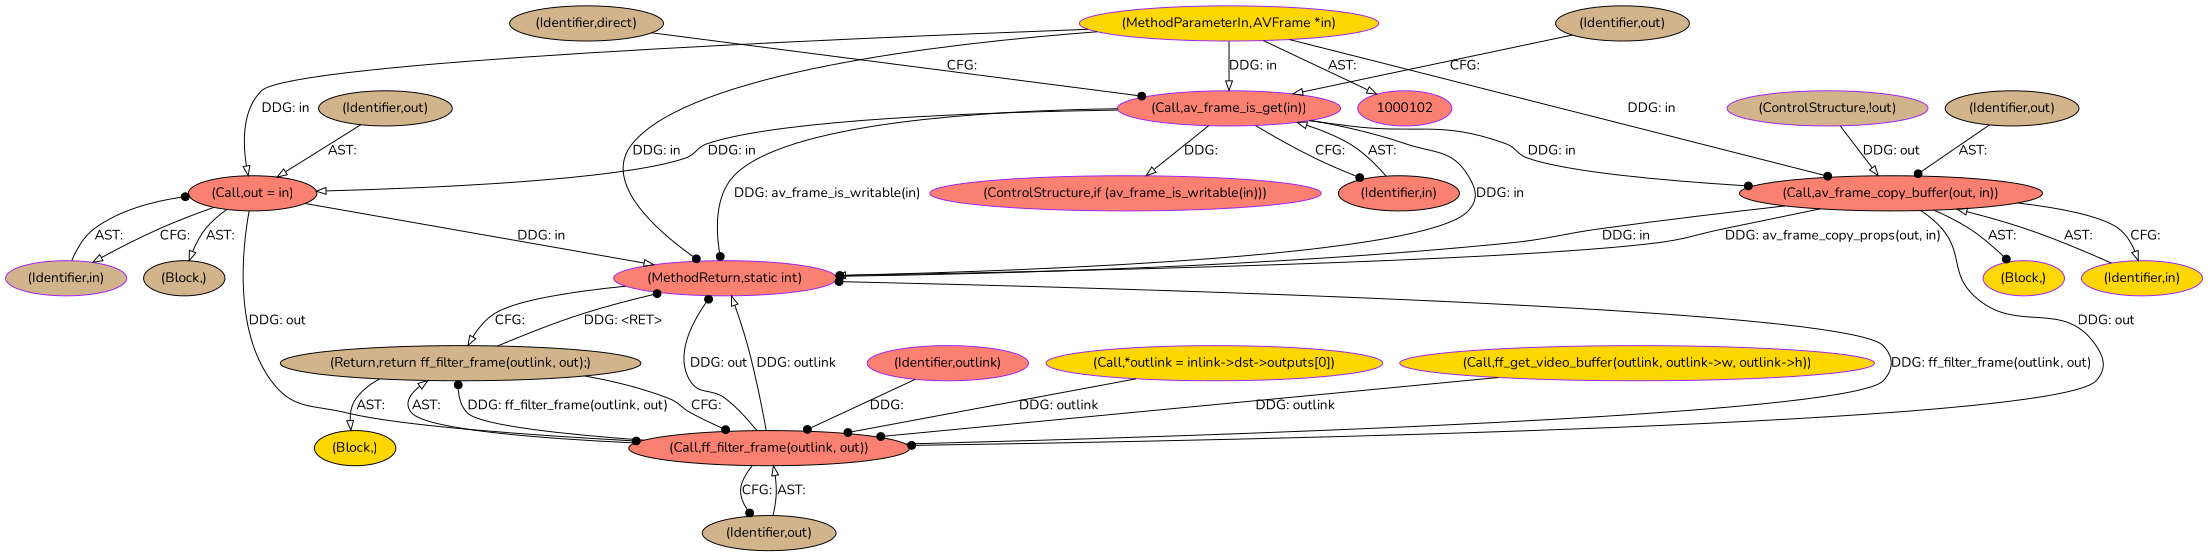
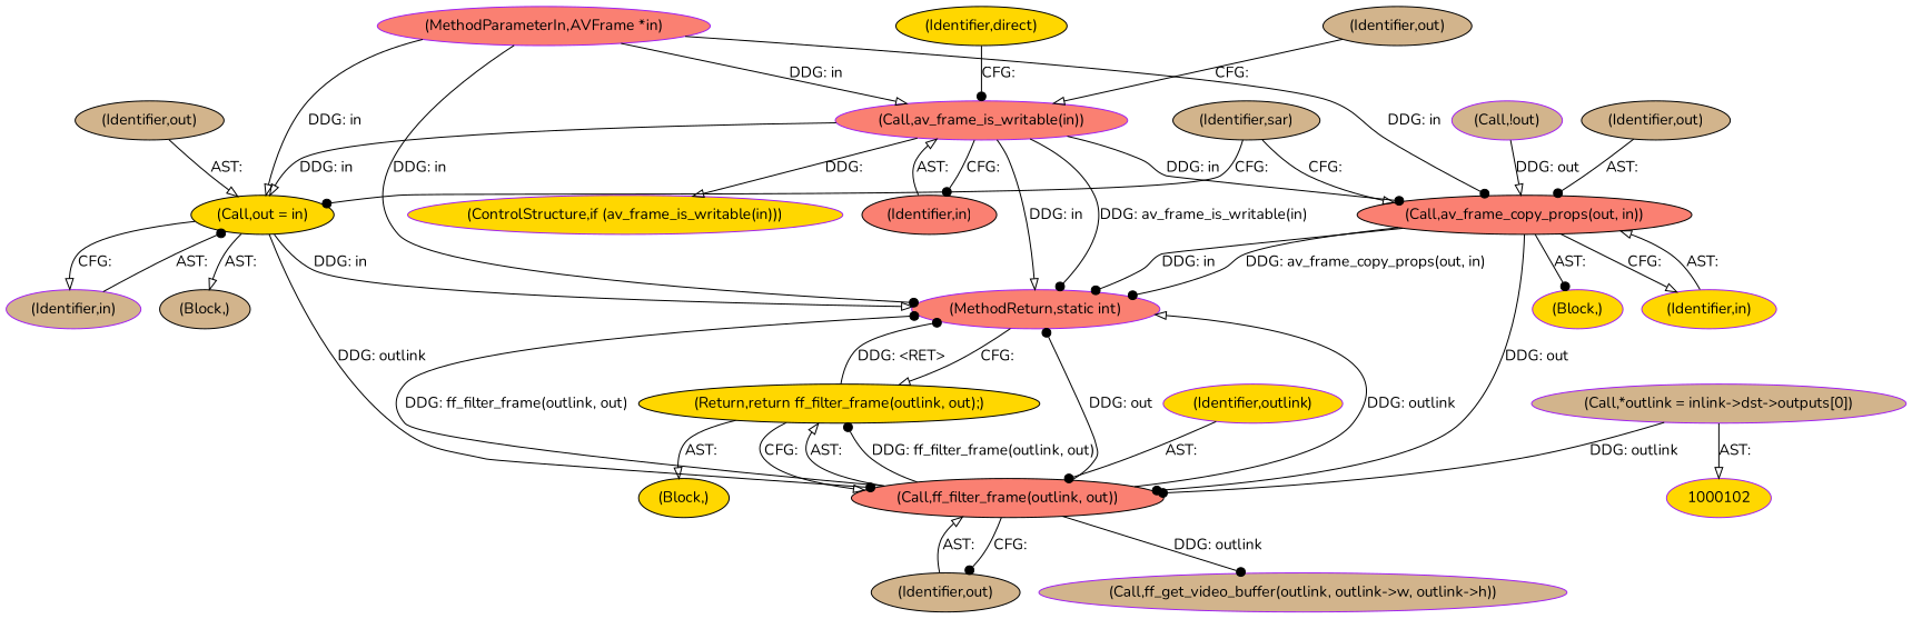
  digraph {
    fontname=Nunito
    node [color=black fillcolor=tan fontname=Nunito style=filled]
    edge [arrowhead=dot fontname=Nunito]
-   n1 [color=purple fillcolor=salmon label="(Call,av_frame_is_get(in))"]
-   n2 [fillcolor=salmon label="(Call,out = in)"]
-   n3 [fillcolor=salmon label="(Call,av_frame_copy_buffer(out, in))"]
-   n4 [color=purple fillcolor=salmon label="(ControlStructure,if (av_frame_is_writable(in)))"]
+   n1 [color=purple fillcolor=salmon label="(Call,av_frame_is_writable(in))"]
+   n2 [fillcolor=gold label="(Call,out = in)"]
+   n3 [fillcolor=salmon label="(Call,av_frame_copy_props(out, in))"]
+   n4 [color=purple fillcolor=gold label="(ControlStructure,if (av_frame_is_writable(in)))"]
    n5 [fillcolor=salmon label="(Identifier,in)"]
    n6 [color=purple fillcolor=salmon label="(MethodReturn,static int)"]
    n7 [fillcolor=salmon label="(Call,ff_filter_frame(outlink, out))"]
    n8 [color=purple label="(Identifier,in)"]
    n9 [label="(Block,)"]
    n10 [color=purple fillcolor=gold label="(Block,)"]
    n11 [color=purple fillcolor=gold label="(Identifier,in)"]
-   n12 [label="(Return,return ff_filter_frame(outlink, out);)"]
-   n13 [color=purple fillcolor=gold label="(MethodParameterIn,AVFrame *in)"]
-   1000102 [color=purple fillcolor=salmon]
+   n12 [fillcolor=gold label="(Return,return ff_filter_frame(outlink, out);)"]
+   n13 [color=purple fillcolor=salmon label="(MethodParameterIn,AVFrame *in)"]
+   1000102 [color=purple fillcolor=gold]
    n15 [label="(Identifier,out)"]
    n16 [fillcolor=gold label="(Block,)"]
-   n17 [color=purple label="(ControlStructure,!out)"]
-   n19 [color=purple fillcolor=salmon label="(Identifier,outlink)"]
-   n20 [label="(Identifier,direct)"]
-   n21 [color=purple fillcolor=gold label="(Call,*outlink = inlink->dst->outputs[0])"]
-   n22 [color=purple fillcolor=gold label="(Call,ff_get_video_buffer(outlink, outlink->w, outlink->h))"]
+   n17 [color=purple label="(Call,!out)"]
+   n18 [label="(Identifier,sar)"]
+   n19 [color=purple fillcolor=gold label="(Identifier,outlink)"]
+   n20 [fillcolor=gold label="(Identifier,direct)"]
+   n21 [color=purple label="(Call,*outlink = inlink->dst->outputs[0])"]
+   n22 [color=purple label="(Call,ff_get_video_buffer(outlink, outlink->w, outlink->h))"]
    n23 [label="(Identifier,out)"]
    n24 [label="(Identifier,out)"]
    n25 [label="(Identifier,out)"]
    n1 -> n2 [arrowhead=onormal label="DDG: in"]
    n1 -> n3 [label="DDG: in"]
    n1 -> n4 [arrowhead=onormal label="DDG: "]
    n1 -> n5 [label="CFG: "]
    n1 -> n6 [label="DDG: av_frame_is_writable(in)"]
    n1 -> n6 [arrowhead=onormal label="DDG: in"]
    n2 -> n6 [arrowhead=onormal label="DDG: in"]
-   n2 -> n7 [label="DDG: out"]
+   n2 -> n7 [label="DDG: outlink"]
    n2 -> n8 [arrowhead=onormal label="CFG: "]
    n2 -> n9 [arrowhead=onormal label="AST: "]
    n3 -> n6 [label="DDG: av_frame_copy_props(out, in)"]
    n3 -> n6 [label="DDG: in"]
    n3 -> n7 [label="DDG: out"]
    n3 -> n10 [label="AST: "]
    n3 -> n11 [arrowhead=onormal label="CFG: "]
    n5 -> n1 [arrowhead=onormal label="AST: "]
    n6 -> n12 [arrowhead=onormal label="CFG: "]
    n7 -> n6 [label="DDG: out"]
    n7 -> n6 [arrowhead=onormal label="DDG: outlink"]
    n7 -> n6 [label="DDG: ff_filter_frame(outlink, out)"]
    n7 -> n12 [arrowhead=onormal label="AST: "]
    n7 -> n12 [label="DDG: ff_filter_frame(outlink, out)"]
    n7 -> n15 [label="CFG: "]
    n8 -> n2 [label="AST: "]
    n11 -> n3 [arrowhead=onormal label="AST: "]
    n12 -> n6 [label="DDG: <RET>"]
-   n12 -> n7 [label="CFG: "]
+   n12 -> n7 [arrowhead=onormal label="CFG: "]
    n12 -> n16 [arrowhead=onormal label="AST: "]
    n13 -> n1 [arrowhead=onormal label="DDG: in"]
    n13 -> n2 [arrowhead=onormal label="DDG: in"]
    n13 -> n3 [label="DDG: in"]
    n13 -> n6 [label="DDG: in"]
-   n13 -> 1000102 [arrowhead=onormal label="AST: "]
+   n21 -> 1000102 [arrowhead=onormal label="AST: "]
    n15 -> n7 [arrowhead=onormal label="AST: "]
    n17 -> n3 [arrowhead=onormal label="DDG: out"]
-   n19 -> n7 [label="DDG: "]
+   n18 -> n2 [label="CFG: "]
+   n18 -> n3 [arrowhead=onormal label="CFG: "]
+   n19 -> n7 [label="AST: "]
    n20 -> n1 [label="CFG: "]
    n21 -> n7 [label="DDG: outlink"]
-   n22 -> n7 [label="DDG: outlink"]
+   n7 -> n22 [label="DDG: outlink"]
    n23 -> n3 [label="AST: "]
    n24 -> n2 [arrowhead=onormal label="AST: "]
    n25 -> n1 [arrowhead=onormal label="CFG: "]
  }
